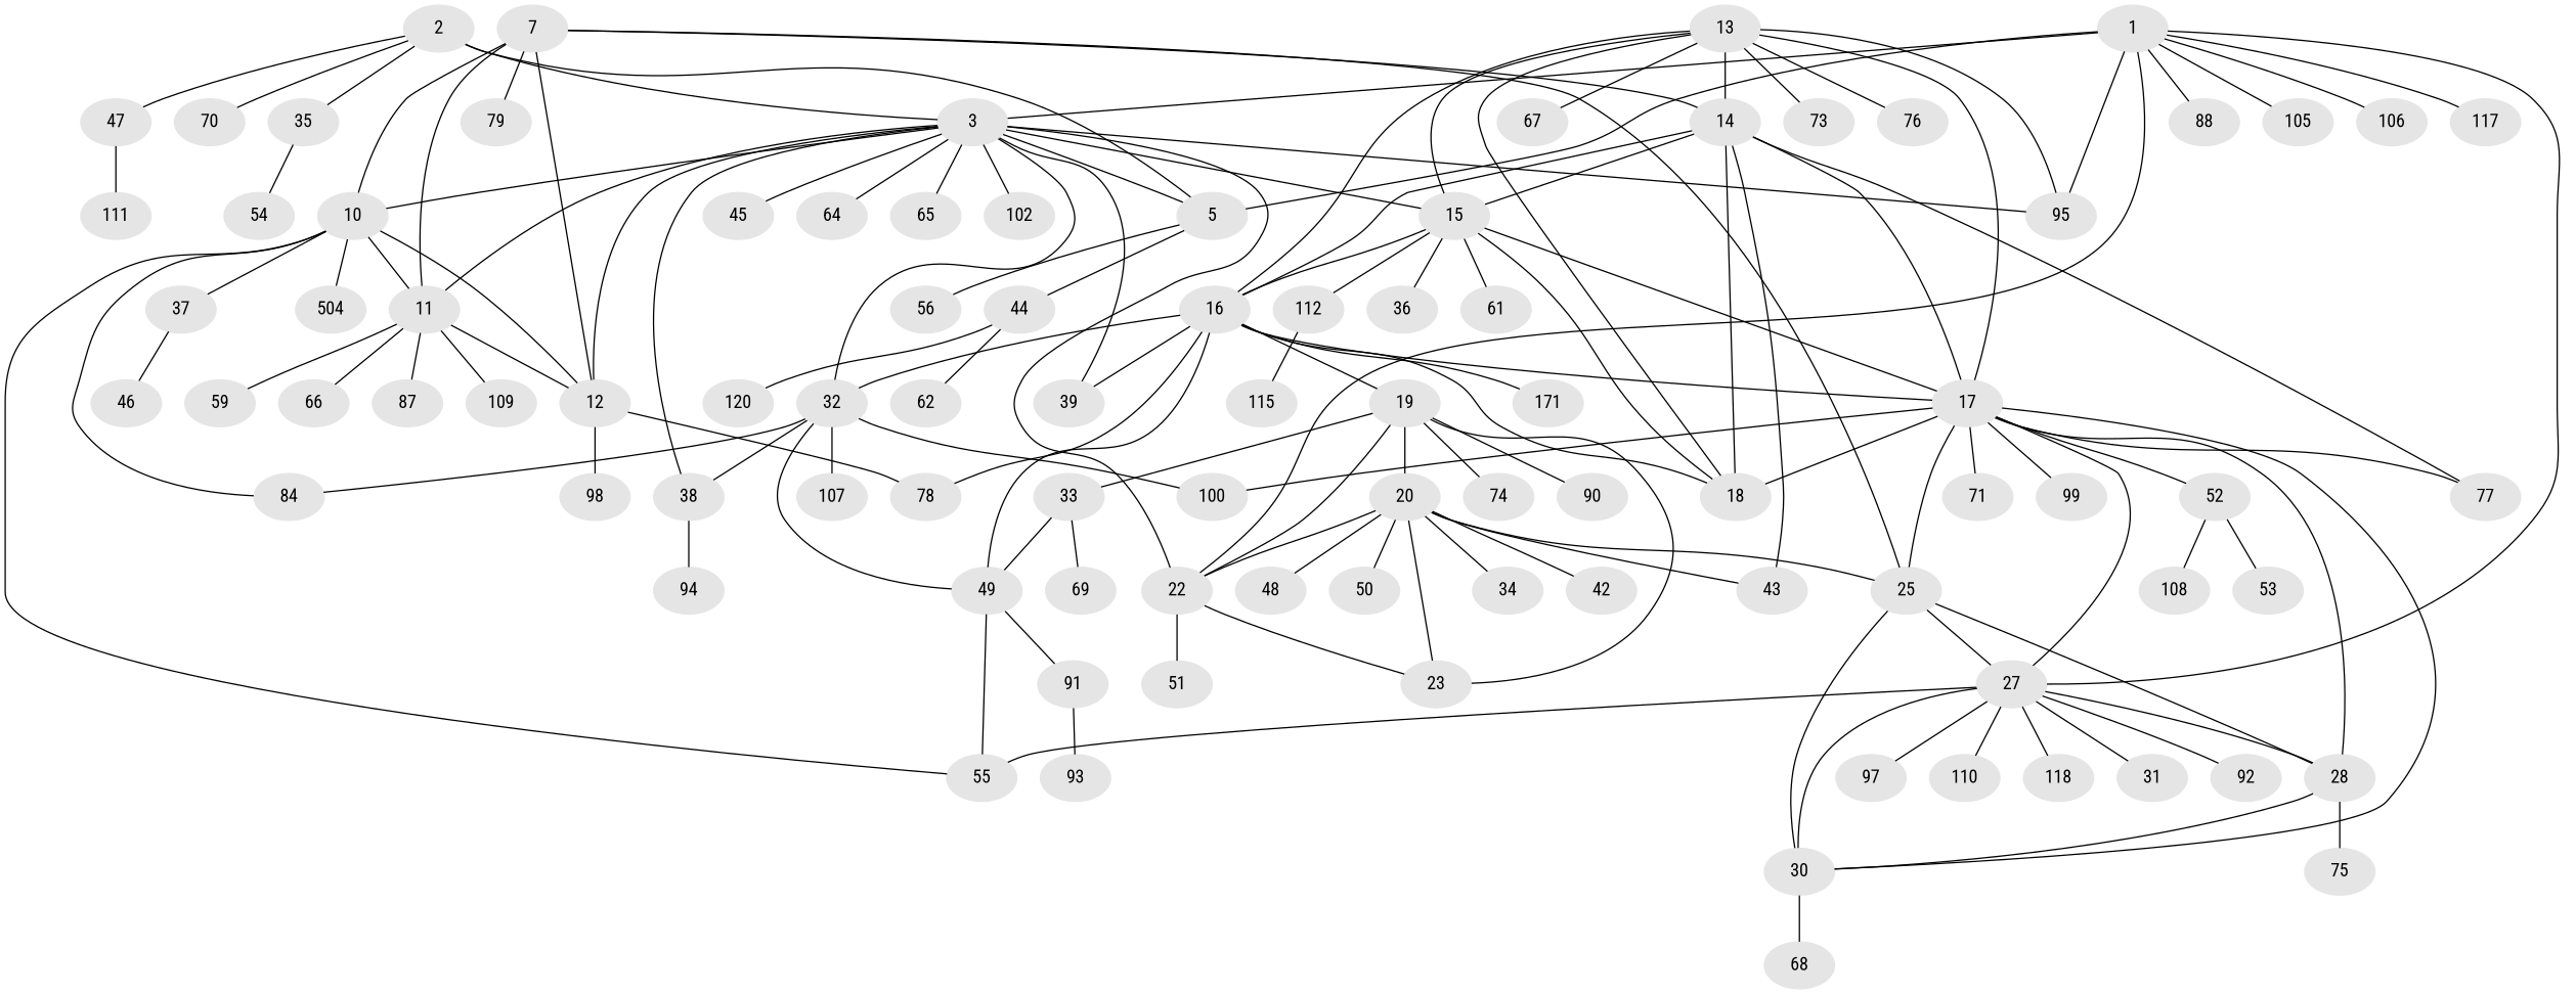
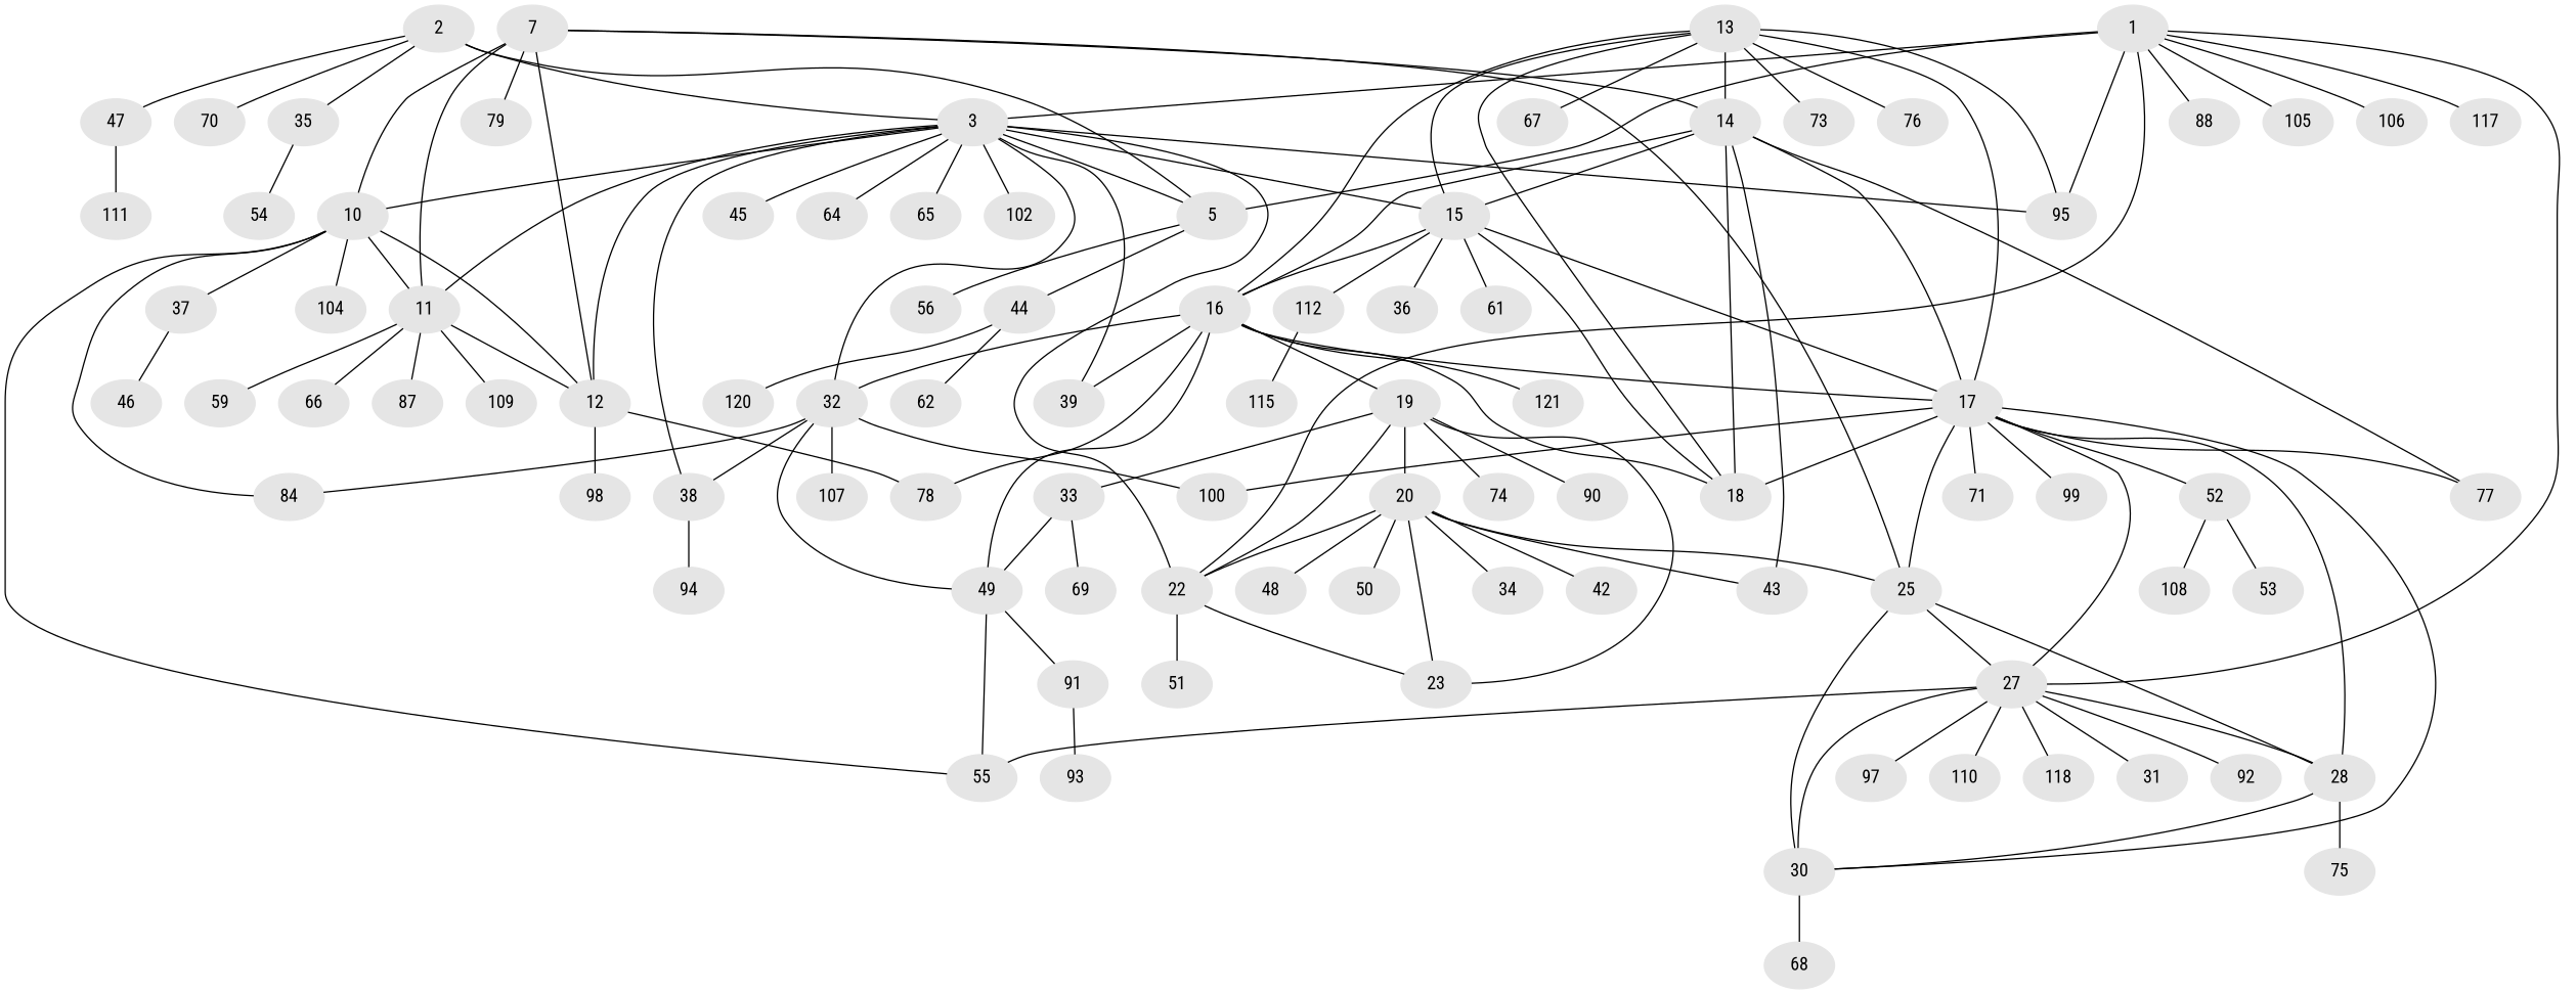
  graph {
    fontname="Roboto Condensed"
    node [color=gray90 fontname="Roboto Condensed" style=filled]
    edge [fontname="Roboto Condensed"]
    1 [super="+4"]
    3 [super="+9"]
    5
    22 [super="+24"]
    27 [super="+88"]
    n6 [label=88]
    95 [super="+119"]
    105
    106
    117
    2 [super="+6"]
    35
    47
    70
    10 [super="+96"]
    11 [super="+89"]
    12 [super="+81"]
    15 [super="+83"]
    32 [super="+58"]
    38
    39
    45
    64
    65
    102
    44 [super="+80"]
    56
    23 [super="+86"]
    51
    55
    28 [super="+60"]
    30 [super="+63"]
    31
    92
    97
    110
    118
    54
    111
    7 [super="+8"]
    14 [super="+72"]
    25 [super="+26"]
    79 [super="+113"]
    37 [super="+41"]
    84
-   104 [label=504]
+   104
    59
    66
    87
    109
    78
    98
    16 [super="+57"]
    17 [super="+29"]
    18
    36 [super="+40"]
    61
    112
    49
    100
    107
    94
    62
    120
    43
    77
    46
    13 [super="+114"]
    67 [super="+85"]
    73
    76
    19 [super="+101"]
-   121 [label=171]
+   121
    52 [super="+103"]
    71
    99
    115
    20 [super="+21"]
    33 [super="+116"]
    74
    90
    91
    75
    68
    53
    108
    34
    42
    48
    50
    69
    93
    1 -- 3 [weight=2]
    1 -- 5 [weight=2]
    1 -- 22
    1 -- 27
    1 -- n6
    1 -- 95
    1 -- 105
    1 -- 106
    1 -- 117
    3 -- 5
    3 -- 22
    3 -- 95
    3 -- 10
    3 -- 11
    3 -- 12
    3 -- 15
    3 -- 32
    3 -- 38
    3 -- 39
    3 -- 45
    3 -- 64
    3 -- 65
    3 -- 102
    5 -- 44
    5 -- 56
    22 -- 23 [weight=2]
    22 -- 51
    27 -- 55
    27 -- 28
    27 -- 30
    27 -- 31
    27 -- 92
    27 -- 97
    27 -- 110
    27 -- 118
    2 -- 3 [weight=2]
    2 -- 5 [weight=2]
    2 -- 35
    2 -- 47
    2 -- 70
    35 -- 54
    47 -- 111
    10 -- 11
    10 -- 12
    10 -- 55
    10 -- 37
    10 -- 84
    10 -- 104
    11 -- 12
    11 -- 59
    11 -- 66
    11 -- 87
    11 -- 109
    12 -- 78
    12 -- 98
    15 -- 16
    15 -- 17
    15 -- 18
    15 -- 36
    15 -- 61
    15 -- 112
    32 -- 38
    32 -- 84
    32 -- 49
    32 -- 100
    32 -- 107
    38 -- 94
    44 -- 62
    44 -- 120
    28 -- 30
    28 -- 75
    30 -- 68
    7 -- 10 [weight=2]
    7 -- 11 [weight=2]
    7 -- 12 [weight=2]
    7 -- 14
    7 -- 25
    7 -- 79
    14 -- 15
    14 -- 16
    14 -- 17
    14 -- 18
    14 -- 43
    14 -- 77
    25 -- 27 [weight=2]
    25 -- 28 [weight=2]
    25 -- 30 [weight=2]
    37 -- 46
    16 -- 32
    16 -- 39
    16 -- 78
    16 -- 17
    16 -- 18
    16 -- 49
    16 -- 19
    16 -- 121
    17 -- 27
    17 -- 28
    17 -- 30
    17 -- 25 [weight=2]
    17 -- 18
    17 -- 100
    17 -- 77
    17 -- 52
    17 -- 71
    17 -- 99
    112 -- 115
    49 -- 55
    49 -- 91
    13 -- 95
    13 -- 15
    13 -- 14
    13 -- 16
    13 -- 17
    13 -- 18
    13 -- 67
    13 -- 73
    13 -- 76
    19 -- 22 [weight=2]
    19 -- 23
    19 -- 20 [weight=2]
    19 -- 33
    19 -- 74
    19 -- 90
    52 -- 53
    52 -- 108
    20 -- 22 [weight=4]
    20 -- 23 [weight=2]
    20 -- 25
    20 -- 43
    20 -- 34
    20 -- 42
    20 -- 48
    20 -- 50
    33 -- 49
    33 -- 69
    91 -- 93
  }
